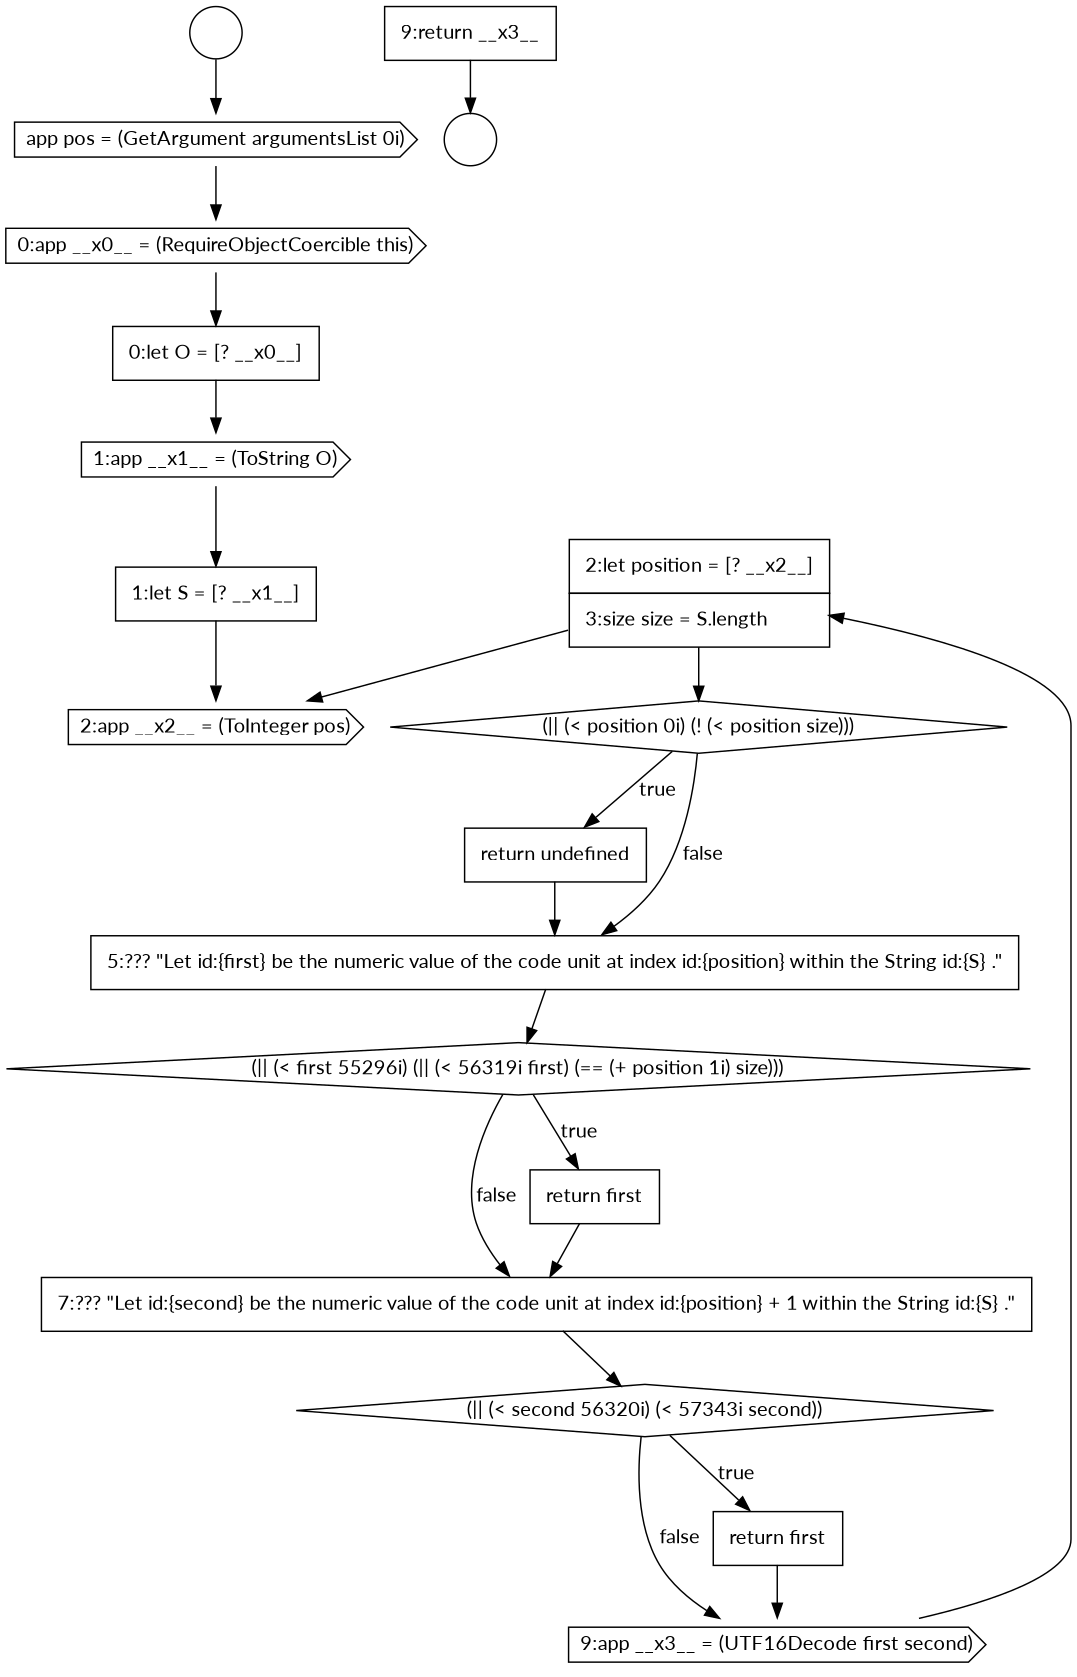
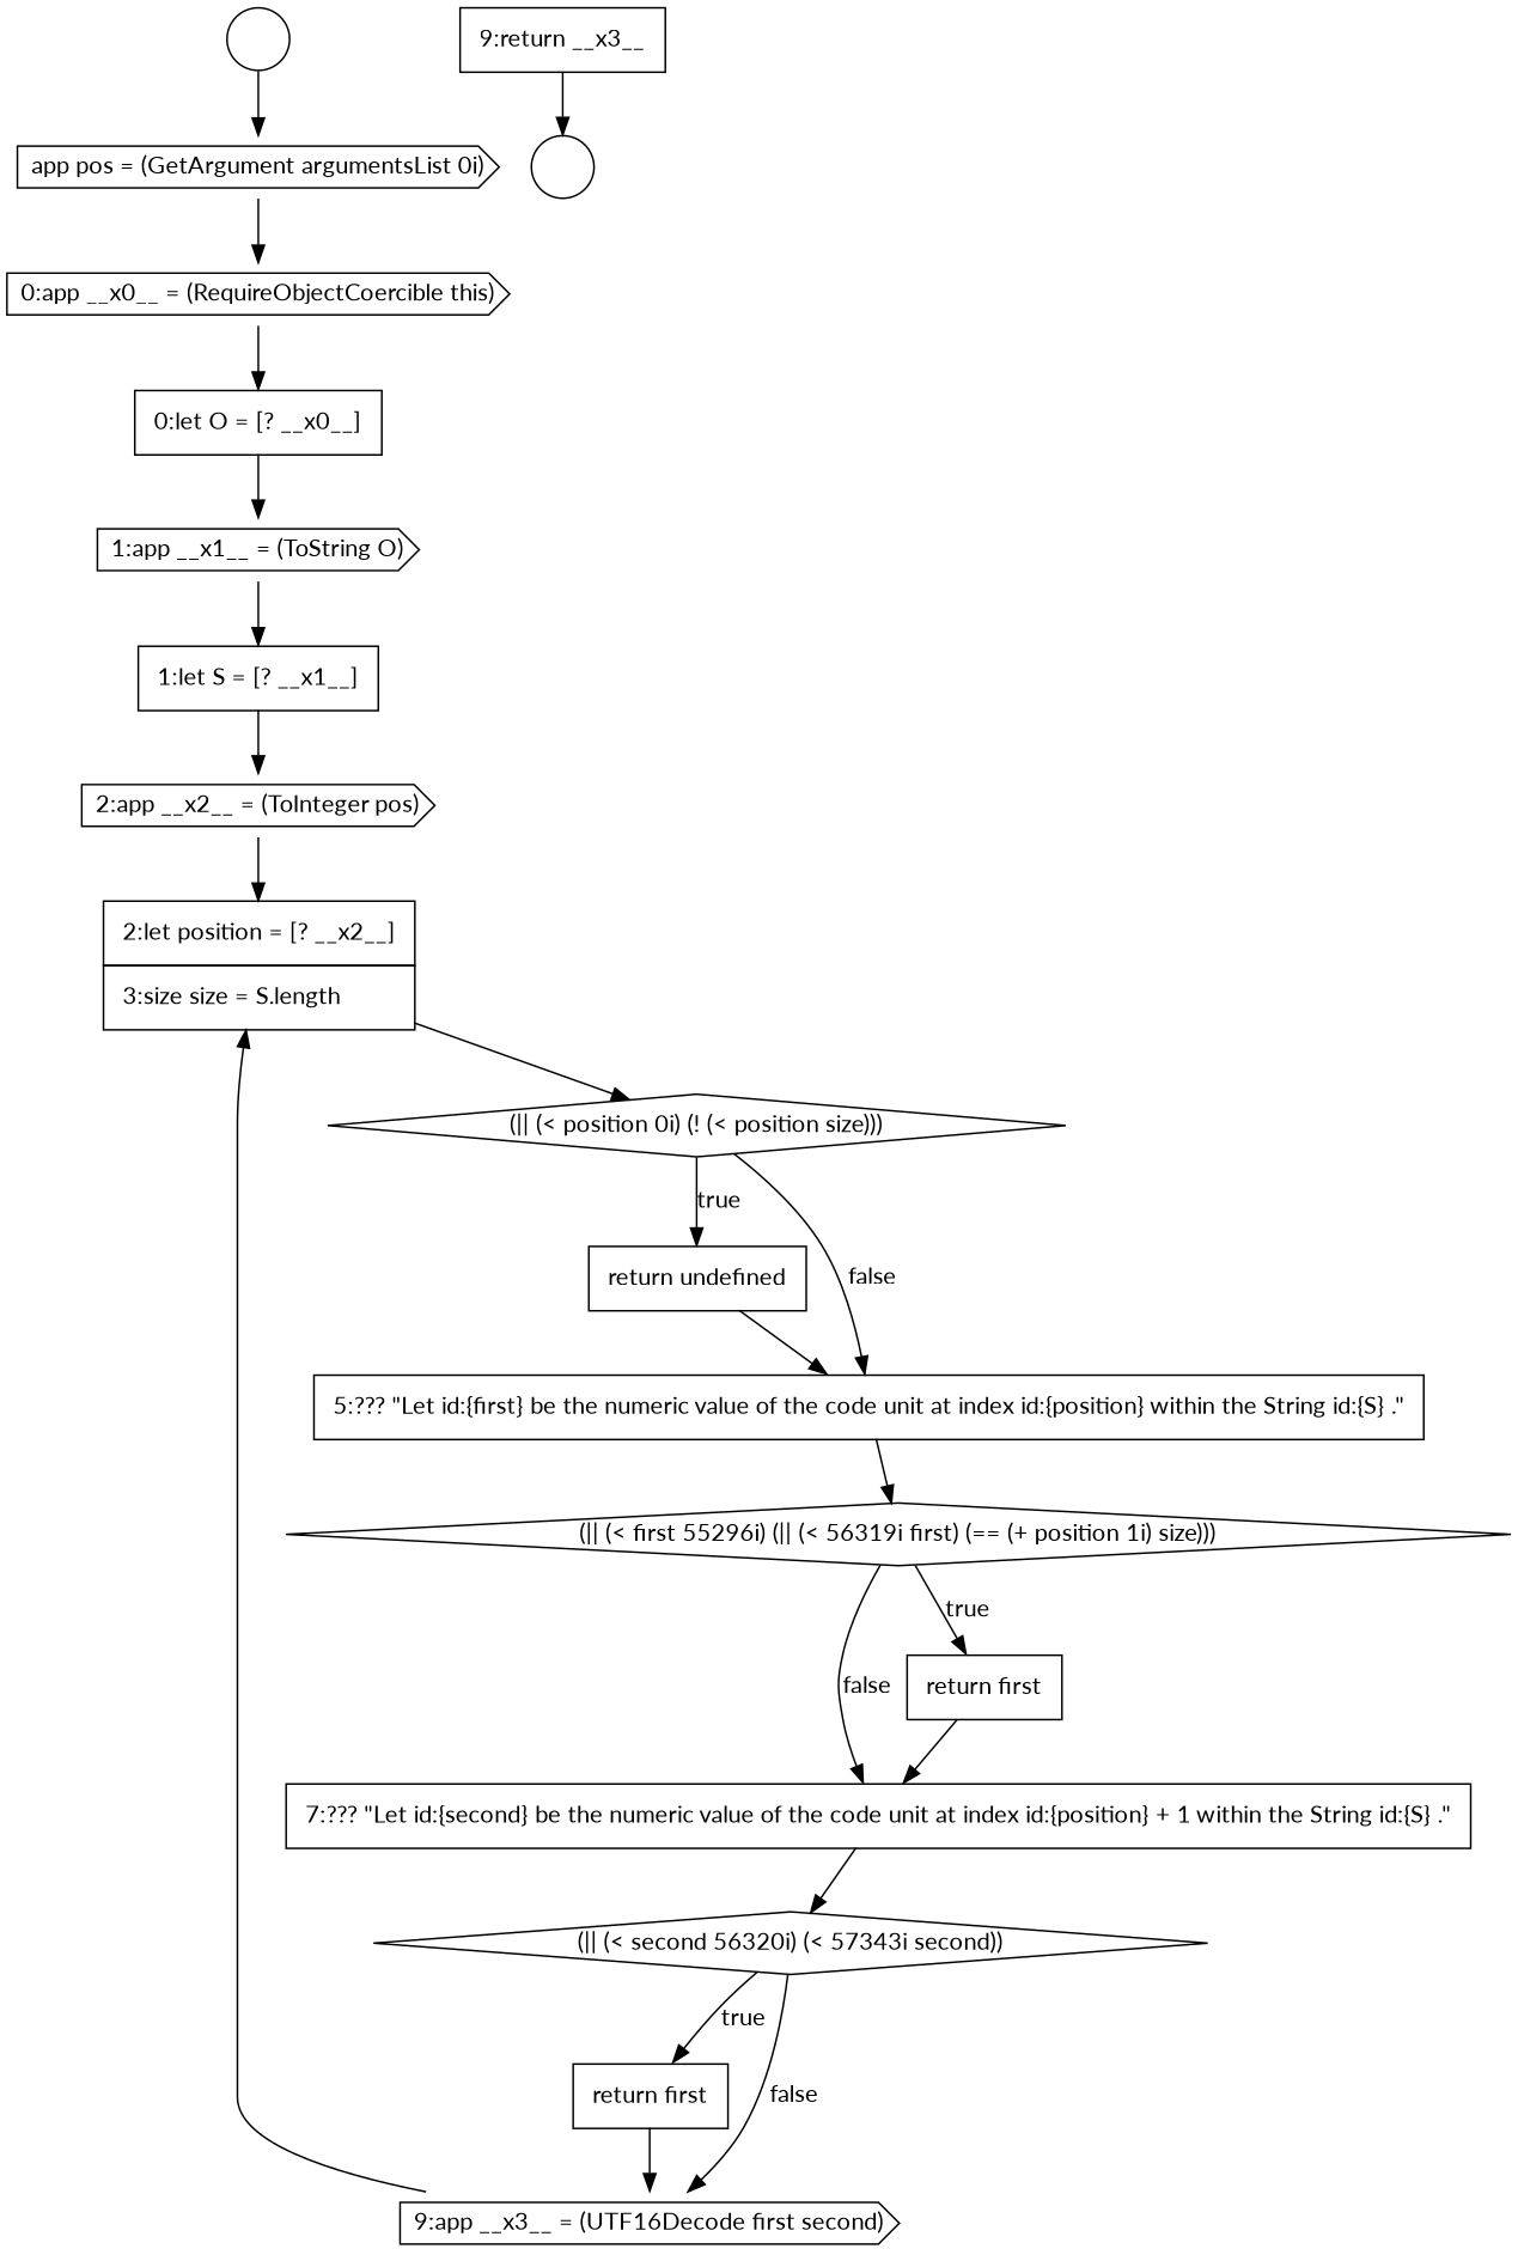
  digraph {
    fontname=Lato
    node [color=black fillcolor=white fontname=Lato shape=none style=filled]
    edge [color=black fontname=Lato]
    n1 [label=<<font color="black">0:app __x0__ = (RequireObjectCoercible this)</font>> shape=cds]
    n2 [label=<<font color="black">     <table border="0" cellborder="1" cellspacing="0" cellpadding="10">       <tr><td align="left">0:let O = [? __x0__]</td></tr>     </table>   </font>> margin=0]
    n3 [label=<<font color="black">1:app __x1__ = (ToString O)</font>> shape=cds]
    n4 [label=<<font color="black">     <table border="0" cellborder="1" cellspacing="0" cellpadding="10">       <tr><td align="left">7:??? &quot;Let id:{second} be the numeric value of the code unit at index id:{position} + 1 within the String id:{S} .&quot;</td></tr>     </table>   </font>> margin=0]
    n5 [label=<<font color="black">(|| (&lt; second 56320i) (&lt; 57343i second))</font>> shape=diamond]
    n6 [label=<<font color="black">     <table border="0" cellborder="1" cellspacing="0" cellpadding="10">       <tr><td align="left">return first</td></tr>     </table>   </font>> margin=0]
    n7 [label=<<font color="black">9:app __x3__ = (UTF16Decode first second)</font>> shape=cds]
    n8 [label=<<font color="black">     <table border="0" cellborder="1" cellspacing="0" cellpadding="10">       <tr><td align="left">return undefined</td></tr>     </table>   </font>> margin=0]
    n9 [label=<<font color="black">     <table border="0" cellborder="1" cellspacing="0" cellpadding="10">       <tr><td align="left">5:??? &quot;Let id:{first} be the numeric value of the code unit at index id:{position} within the String id:{S} .&quot;</td></tr>     </table>   </font>> margin=0]
    n10 [label=<<font color="black">(|| (&lt; first 55296i) (|| (&lt; 56319i first) (== (+ position 1i) size)))</font>> shape=diamond]
    n11 [label=<<font color="black">     <table border="0" cellborder="1" cellspacing="0" cellpadding="10">       <tr><td align="left">2:let position = [? __x2__]</td></tr>       <tr><td align="left">3:size size = S.length</td></tr>     </table>   </font>> margin=0]
    n12 [label=<<font color="black">2:app __x2__ = (ToInteger pos)</font>> shape=cds]
    n13 [label=<<font color="black">(|| (&lt; position 0i) (! (&lt; position size)))</font>> shape=diamond]
    n14 [label=<<font color="black">     <table border="0" cellborder="1" cellspacing="0" cellpadding="10">       <tr><td align="left">1:let S = [? __x1__]</td></tr>     </table>   </font>> margin=0]
    n15 [label=<<font color="black">     <table border="0" cellborder="1" cellspacing="0" cellpadding="10">       <tr><td align="left">return first</td></tr>     </table>   </font>> margin=0]
    n16 [label=<<font color="black">app pos = (GetArgument argumentsList 0i)</font>> shape=cds]
    n17 [label=" " shape=circle]
    n18 [label=<<font color="black">     <table border="0" cellborder="1" cellspacing="0" cellpadding="10">       <tr><td align="left">9:return __x3__</td></tr>     </table>   </font>> margin=0]
    n19 [label=" " shape=circle]
    n1 -> n2
    n2 -> n3
    n3 -> n14
    n4 -> n5
    n5 -> n6 [label=<<font color="black">true</font>>]
    n5 -> n7 [label=<<font color="black">false</font>>]
    n6 -> n7
    n7 -> n11
    n8 -> n9
    n9 -> n10
    n10 -> n4 [label=<<font color="black">false</font>>]
    n10 -> n15 [label=<<font color="black">true</font>>]
    n11 -> n13
-   n11 -> n12
+   n12 -> n11
    n13 -> n8 [label=<<font color="black">true</font>>]
    n13 -> n9 [label=<<font color="black">false</font>>]
    n14 -> n12
    n15 -> n4
    n16 -> n1
    n17 -> n16
    n18 -> n19
  }
